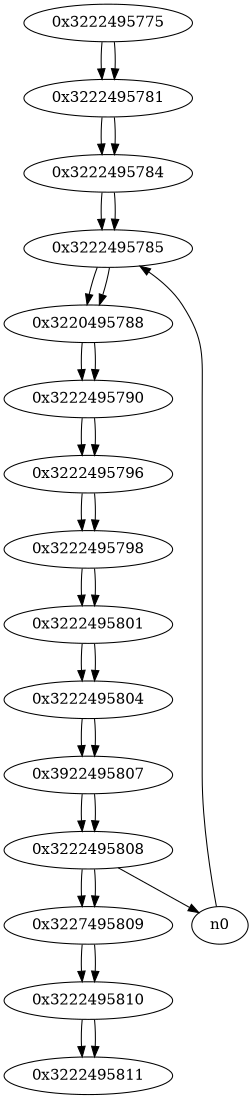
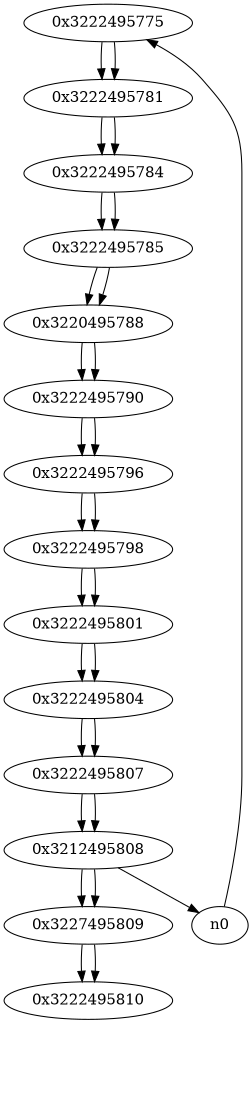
  digraph {
    n1 [label="0x3222495775"]
    n2 [label="0x3222495781"]
    n3 [label="0x3222495784"]
    n4 [label="0x3222495785"]
    n5 [label="0x3220495788"]
    n6 [label="0x3222495790"]
    n7 [label="0x3222495796"]
    n8 [label="0x3222495798"]
    n9 [label="0x3222495801"]
    n10 [label="0x3222495804"]
-   n11 [label="0x3922495807"]
-   n12 [label="0x3222495808"]
+   n11 [label="0x3222495807"]
+   n12 [label="0x3212495808"]
    n13 [label="0x3227495809"]
    n0
    n14 [label="0x3222495810"]
-   n15 [label="0x3222495811"]
    n1 -> n2
    n1 -> n2
    n2 -> n3
    n2 -> n3
    n3 -> n4
    n3 -> n4
    n4 -> n5
    n4 -> n5
    n5 -> n6
    n5 -> n6
    n6 -> n7
    n6 -> n7
    n7 -> n8
    n7 -> n8
    n8 -> n9
    n8 -> n9
    n9 -> n10
    n9 -> n10
    n10 -> n11
    n10 -> n11
    n11 -> n12
    n11 -> n12
    n12 -> n13
    n12 -> n13
    n12 -> n0
    n13 -> n14
    n13 -> n14
-   n0 -> n4
-   n14 -> n15
-   n14 -> n15
+   n0 -> n1
  }
